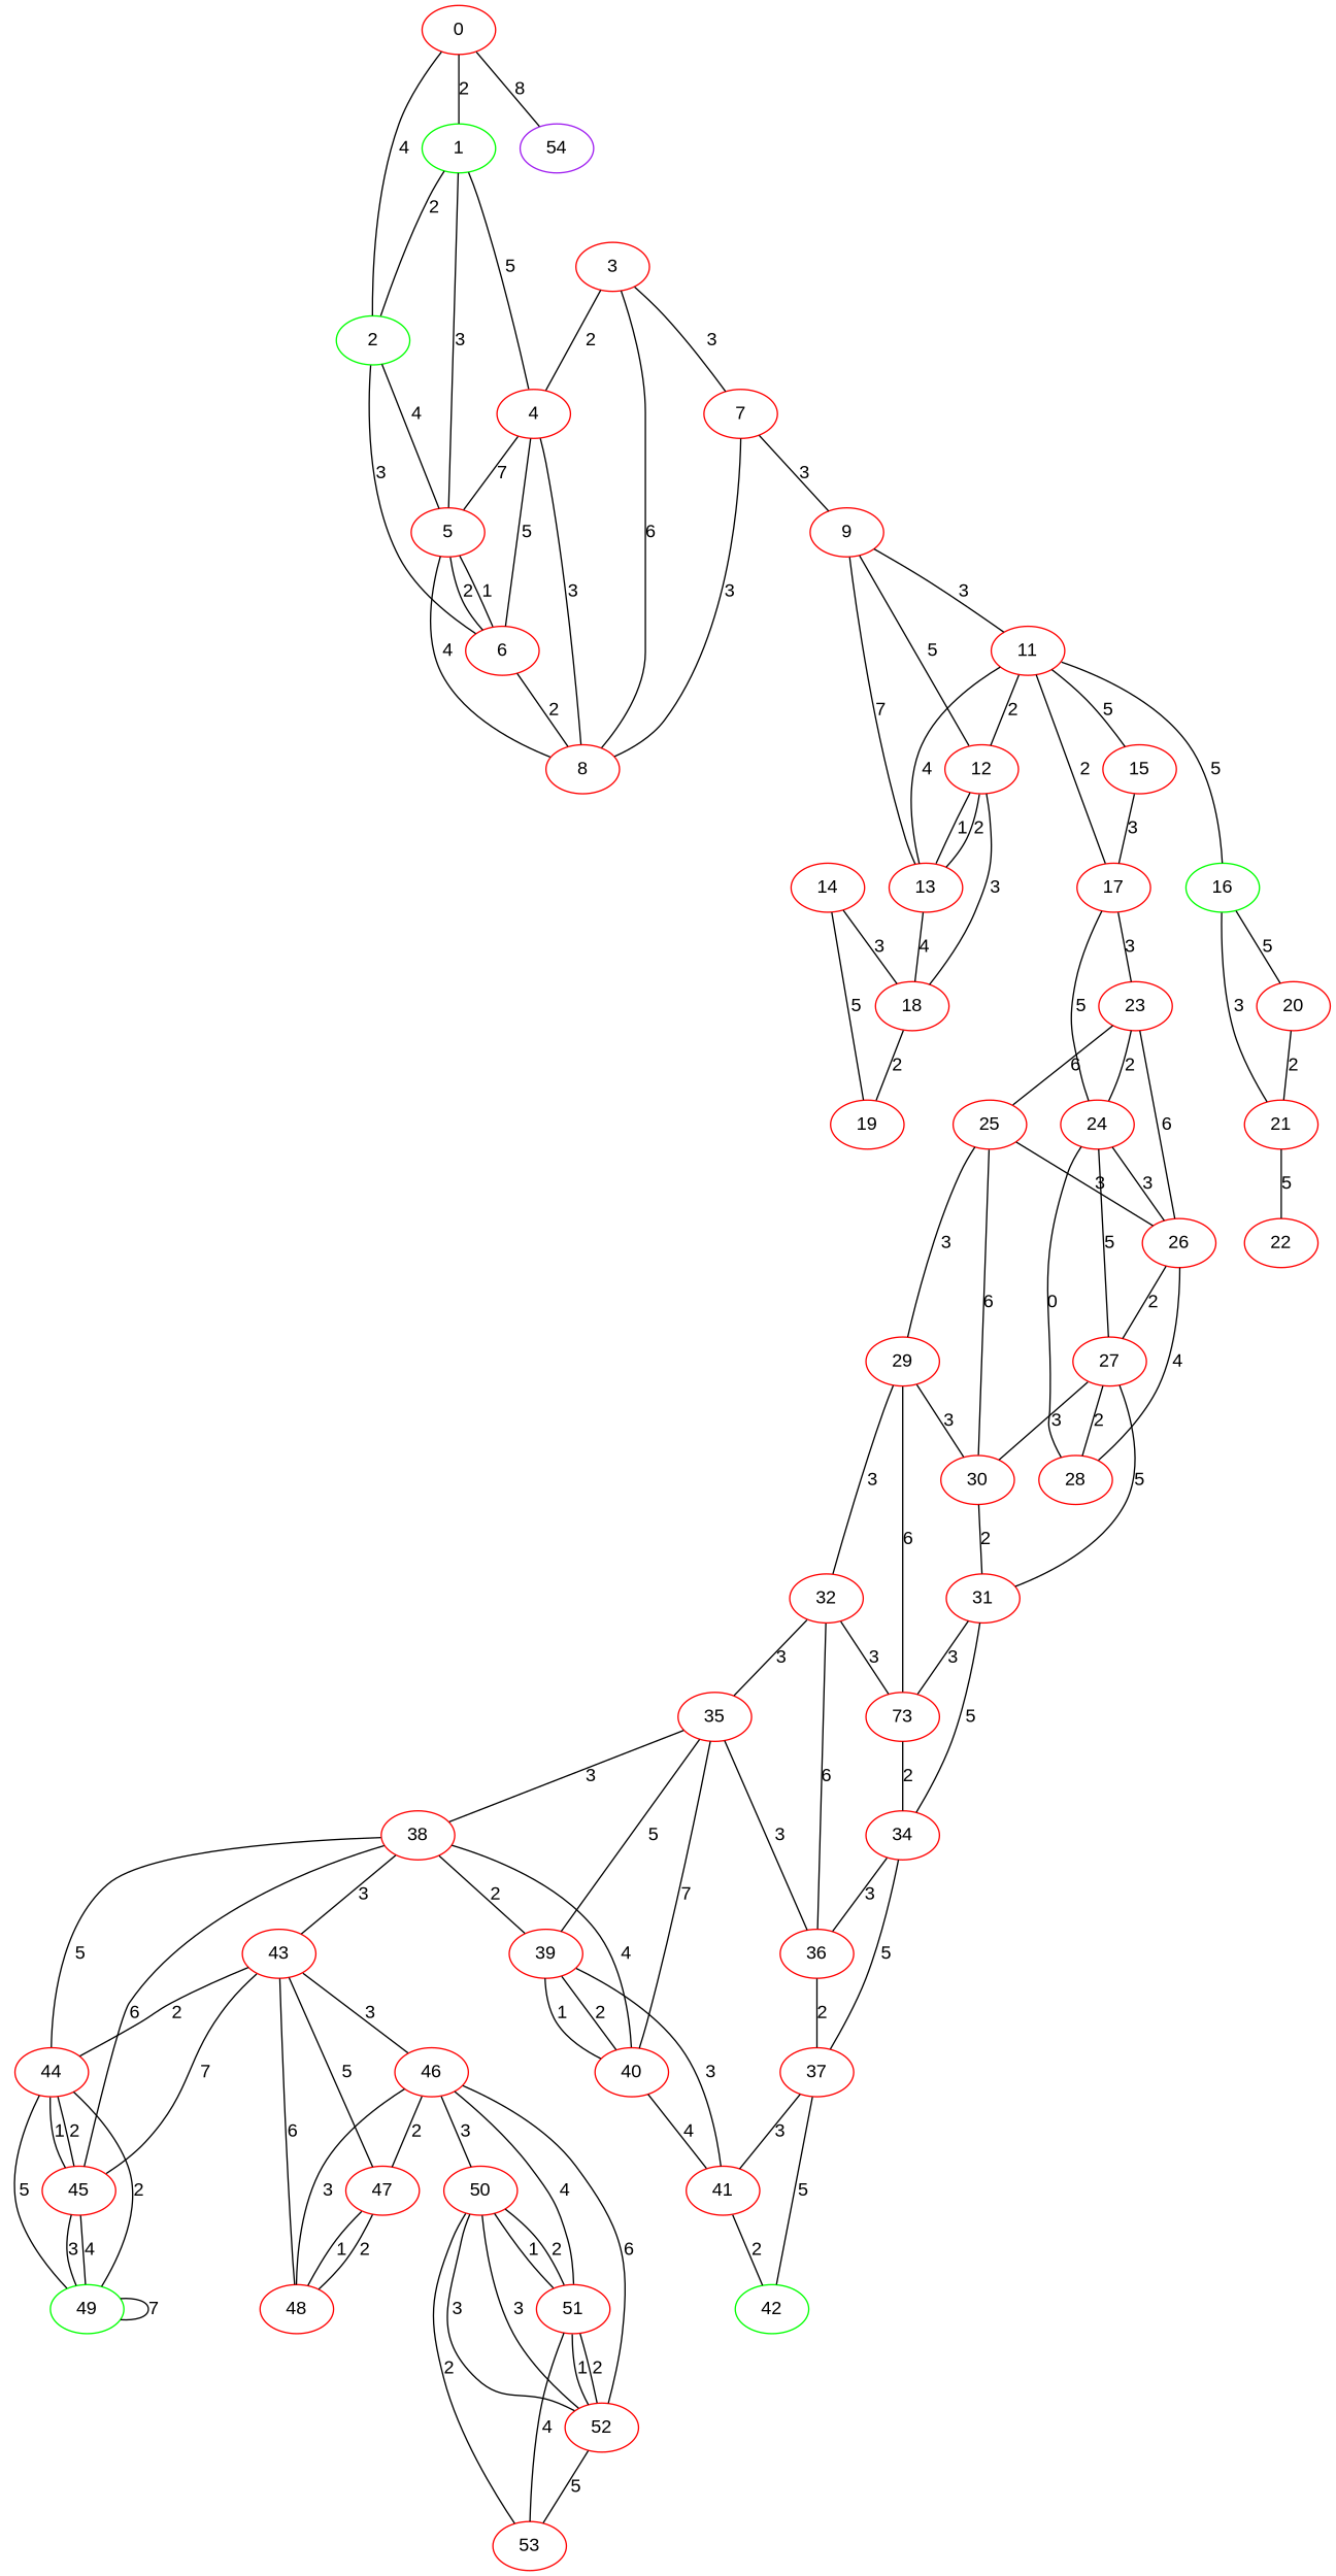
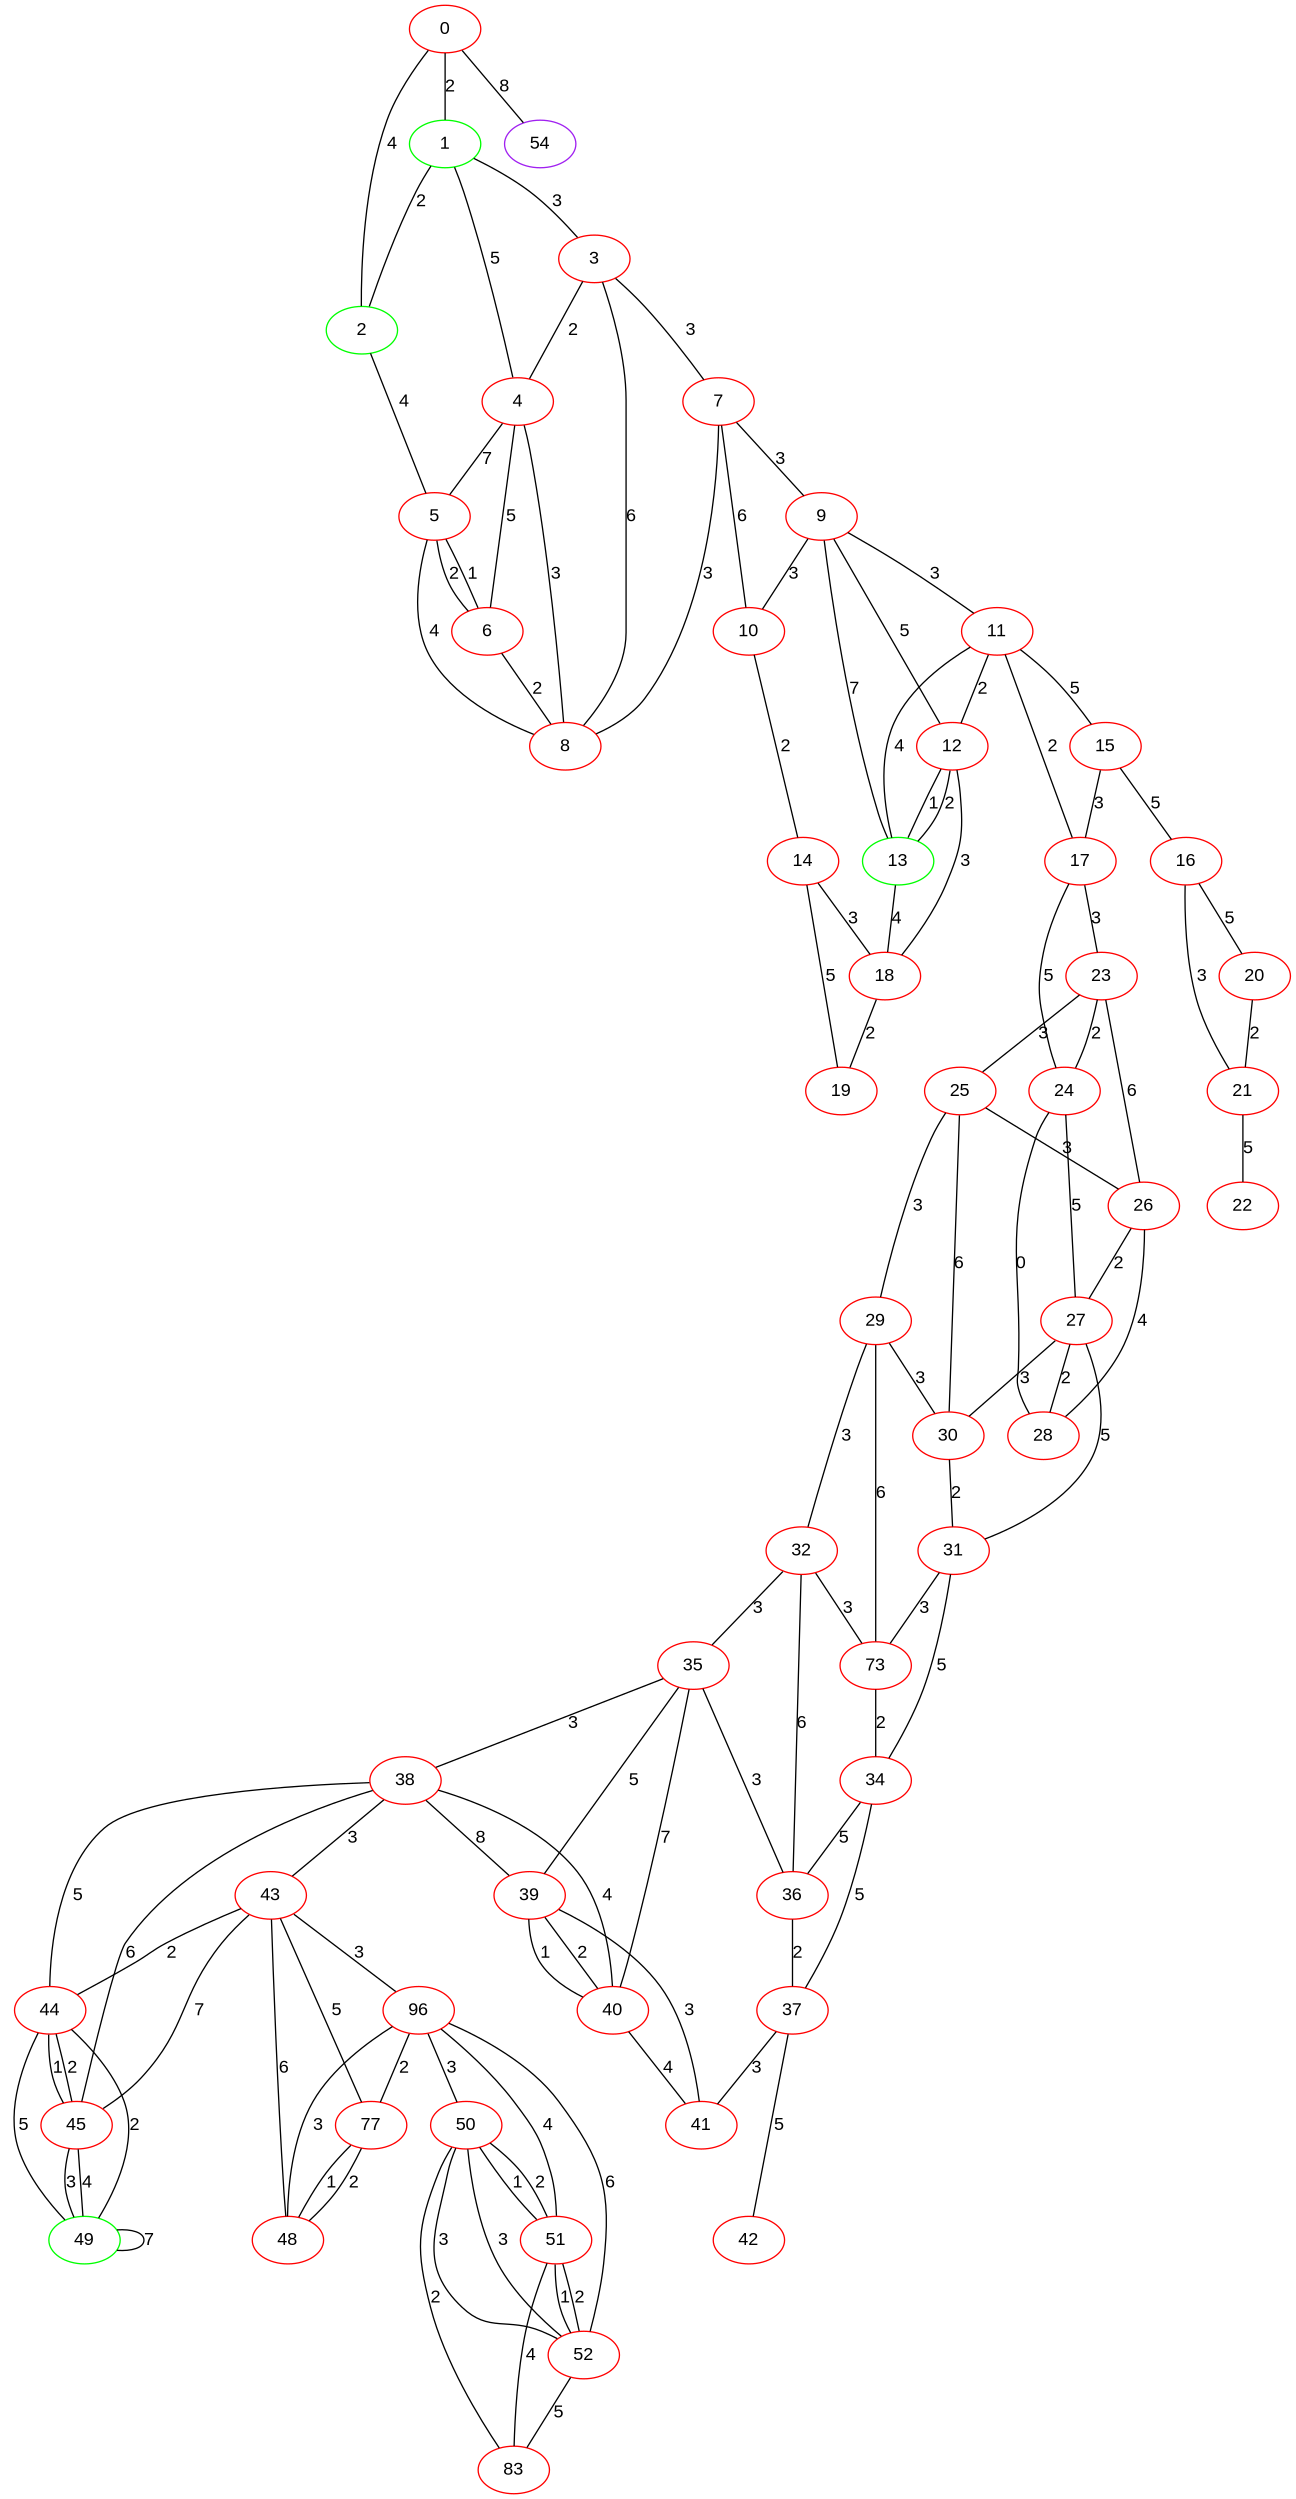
  graph {
    fontname="Liberation Sans"
    node [color=red fontname="Liberation Sans" weight=1]
    edge [fontname="Liberation Sans"]
    1 [color=green weight=2]
    0
    2 [color=green weight=2]
    54 [color=purple weight=4]
    3
    4
    5
    6
    7
    8
    9
+   10
    11
    12
-   13
+   13 [color=green]
    14
    15
    17
    18
    19
-   16 [color=green]
+   16
    23
    24
    20
    21
    22
    25
    26
    27
    28
    29
    30
    31
    32
    n35 [label=73]
    34
    35
    36
    37
    38
    39
    40
    41
-   42 [color=green]
+   42
    43
    44
    45
-   46
-   47
+   46 [label=96]
+   47 [label=77]
    48
    49 [color=green weight=2]
    50
    51
    52
-   53
+   53 [label=83]
    1 -- 2 [label=2]
-   1 -- 5 [label=3]
+   1 -- 3 [label=3]
    1 -- 4 [label=5]
    0 -- 1 [label=2]
    0 -- 2 [label=4]
    0 -- 54 [label=8]
    2 -- 5 [label=4]
-   2 -- 6 [label=3]
    3 -- 4 [label=2]
    3 -- 7 [label=3]
    3 -- 8 [label=6]
    4 -- 5 [label=7]
    4 -- 6 [label=5]
    4 -- 8 [label=3]
    5 -- 6 [label=2]
    5 -- 6 [label=1]
    5 -- 8 [label=4]
    6 -- 8 [label=2]
    7 -- 8 [label=3]
    7 -- 9 [label=3]
+   7 -- 10 [label=6]
+   9 -- 10 [label=3]
    9 -- 11 [label=3]
    9 -- 12 [label=5]
    9 -- 13 [label=7]
+   10 -- 14 [label=2]
    11 -- 12 [label=2]
    11 -- 13 [label=4]
    11 -- 15 [label=5]
    11 -- 17 [label=2]
    12 -- 13 [label=2]
    12 -- 13 [label=1]
    12 -- 18 [label=3]
    13 -- 18 [label=4]
    14 -- 18 [label=3]
    14 -- 19 [label=5]
    15 -- 17 [label=3]
-   11 -- 16 [label=5]
+   15 -- 16 [label=5]
    17 -- 23 [label=3]
    17 -- 24 [label=5]
    18 -- 19 [label=2]
    16 -- 20 [label=5]
    16 -- 21 [label=3]
    23 -- 24 [label=2]
-   23 -- 25 [label=6]
+   23 -- 25 [label=3]
    23 -- 26 [label=6]
-   24 -- 26 [label=3]
    24 -- 27 [label=5]
    24 -- 28 [label=0]
    20 -- 21 [label=2]
    21 -- 22 [label=5]
    25 -- 26 [label=3]
    25 -- 29 [label=3]
    25 -- 30 [label=6]
    26 -- 27 [label=2]
    26 -- 28 [label=4]
    27 -- 28 [label=2]
    27 -- 30 [label=3]
    27 -- 31 [label=5]
    29 -- 30 [label=3]
    29 -- 32 [label=3]
    29 -- n35 [label=6]
    30 -- 31 [label=2]
    31 -- n35 [label=3]
    31 -- 34 [label=5]
    32 -- n35 [label=3]
    32 -- 35 [label=3]
    32 -- 36 [label=6]
    n35 -- 34 [label=2]
-   34 -- 36 [label=3]
+   34 -- 36 [label=5]
    34 -- 37 [label=5]
    35 -- 36 [label=3]
    35 -- 38 [label=3]
    35 -- 39 [label=5]
    35 -- 40 [label=7]
    36 -- 37 [label=2]
    37 -- 41 [label=3]
    37 -- 42 [label=5]
-   38 -- 39 [label=2]
+   38 -- 39 [label=8]
    38 -- 40 [label=4]
    38 -- 43 [label=3]
    38 -- 44 [label=5]
    38 -- 45 [label=6]
    39 -- 40 [label=1]
    39 -- 40 [label=2]
    39 -- 41 [label=3]
    40 -- 41 [label=4]
-   41 -- 42 [label=2]
    43 -- 44 [label=2]
    43 -- 45 [label=7]
    43 -- 46 [label=3]
    43 -- 47 [label=5]
    43 -- 48 [label=6]
    44 -- 45 [label=2]
    44 -- 45 [label=1]
    44 -- 49 [label=2]
    44 -- 49 [label=5]
    45 -- 49 [label=4]
    45 -- 49 [label=3]
    46 -- 47 [label=2]
    46 -- 48 [label=3]
    46 -- 50 [label=3]
    46 -- 51 [label=4]
    46 -- 52 [label=6]
    47 -- 48 [label=1]
    47 -- 48 [label=2]
    49 -- 49 [label=7]
    50 -- 51 [label=2]
    50 -- 51 [label=1]
    50 -- 52 [label=3]
    50 -- 52 [label=3]
    50 -- 53 [label=2]
    51 -- 52 [label=1]
    51 -- 52 [label=2]
    51 -- 53 [label=4]
    52 -- 53 [label=5]
  }
